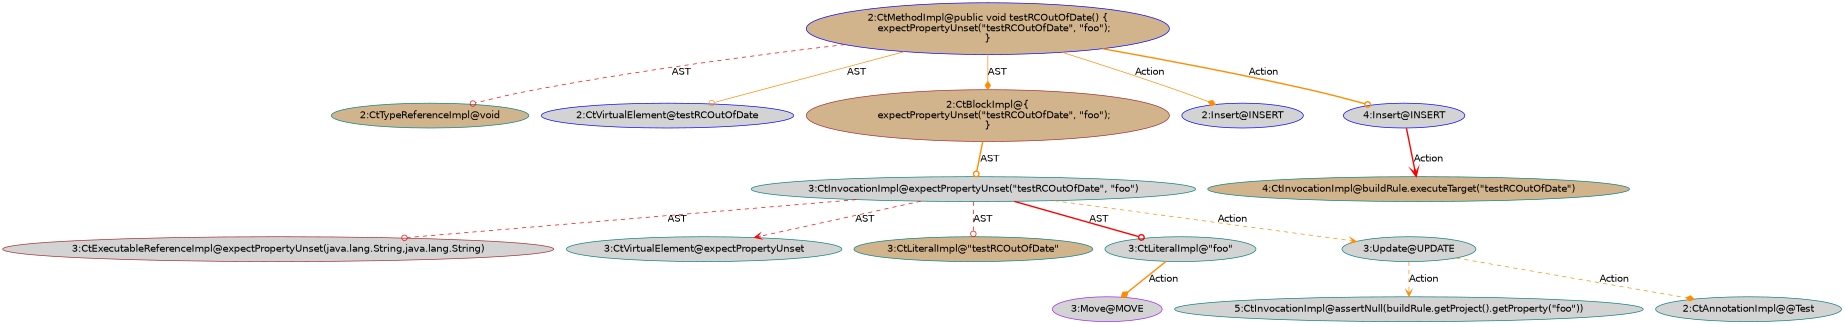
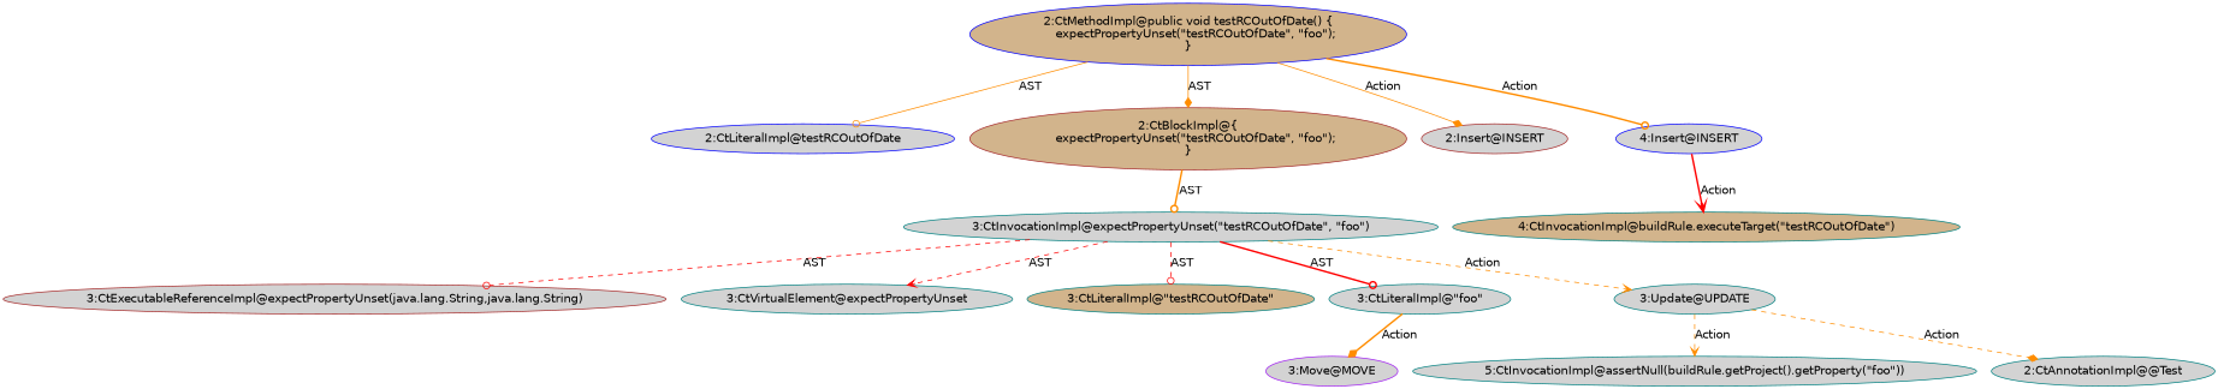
  digraph {
    fontname="DejaVu Sans"
    node [color=teal fillcolor=lightgrey fontname="DejaVu Sans" shape=ellipse style=filled]
    edge [arrowhead=odot color=darkorange fontname="DejaVu Sans" style=dashed]
-   n1 [fillcolor=tan label="2:CtTypeReferenceImpl@void"]
-   n2 [color=blue label="2:CtVirtualElement@testRCOutOfDate"]
+   n2 [color=blue label="2:CtLiteralImpl@testRCOutOfDate"]
    n3 [color=brown label="3:CtExecutableReferenceImpl@expectPropertyUnset(java.lang.String,java.lang.String)"]
    n4 [label="3:CtVirtualElement@expectPropertyUnset"]
    n5 [fillcolor=tan label="3:CtLiteralImpl@\"testRCOutOfDate\""]
    n6 [label="3:CtLiteralImpl@\"foo\""]
    n7 [color=purple label="3:Move@MOVE"]
    n8 [label="3:CtInvocationImpl@expectPropertyUnset(\"testRCOutOfDate\", \"foo\")"]
    n9 [label="3:Update@UPDATE"]
    n10 [label="5:CtInvocationImpl@assertNull(buildRule.getProject().getProperty(\"foo\"))"]
    n11 [label="2:CtAnnotationImpl@@Test"]
    n12 [color=brown fillcolor=tan label="2:CtBlockImpl@\{\n    expectPropertyUnset(\"testRCOutOfDate\", \"foo\");\n\}"]
    n13 [color=blue fillcolor=tan label="2:CtMethodImpl@public void testRCOutOfDate() \{\n    expectPropertyUnset(\"testRCOutOfDate\", \"foo\");\n\}"]
-   n14 [color=blue label="2:Insert@INSERT"]
+   n14 [color=brown label="2:Insert@INSERT"]
    n15 [color=blue label="4:Insert@INSERT"]
    n16 [fillcolor=tan label="4:CtInvocationImpl@buildRule.executeTarget(\"testRCOutOfDate\")"]
    n6 -> n7 [arrowhead=diamond label=Action style=bold]
    n8 -> n3 [color=red label=AST]
    n8 -> n4 [arrowhead=vee color=red label=AST]
    n8 -> n5 [color=red label=AST]
    n8 -> n6 [color=red label=AST style=bold]
    n8 -> n9 [arrowhead=vee label=Action]
    n9 -> n10 [arrowhead=vee label=Action]
    n9 -> n11 [arrowhead=diamond label=Action]
    n12 -> n8 [label=AST style=bold]
-   n13 -> n1 [color=red label=AST]
    n13 -> n2 [label=AST style=solid]
    n13 -> n12 [arrowhead=diamond label=AST style=solid]
    n13 -> n14 [arrowhead=diamond label=Action style=solid]
    n13 -> n15 [label=Action style=bold]
    n15 -> n16 [arrowhead=vee color=red label=Action style=bold]
  }
